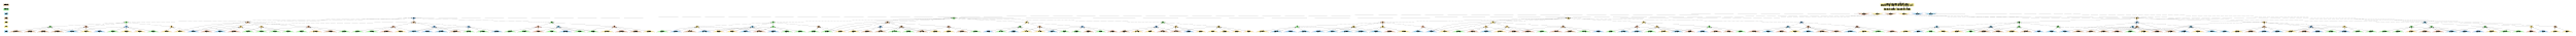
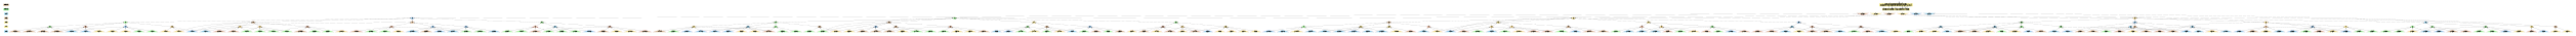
  digraph {
    node [color=brown fillcolor=tan shape=triangle style=filled]
    edge [dir=back style=solid]
    LevelTitle1 [shape=plaintext]
    LevelTitle2 [fillcolor=palegreen shape=plaintext]
    Level4 [color=deeppink fillcolor=skyblue shape=plaintext]
    Level3 [shape=plaintext]
    Level2 [color=deeppink fillcolor=khaki shape=plaintext]
    Level1 [fillcolor=khaki shape=plaintext]
    Level0 [color=deeppink fillcolor=skyblue shape=plaintext]
    n8 [color=deeppink fillcolor=khaki fontname="Times-Roman" fontsize=20 label="Network structure visualized by ABC\nBenchmark \"top\". Time was Wed Oct 16 16:07:34 2024. " shape=plaintext]
    n9 [fillcolor=khaki fontname="Times-Roman" fontsize=18 label="The network contains 74 logic nodes and 0 latches.\n" shape=plaintext]
    n10 [color=deeppink label=pv198_3_ shape=invtriangle]
    n11 [fillcolor=khaki label=pv198_0_ shape=invtriangle]
    n12 [label=pv198_2_ shape=invtriangle]
    n13 [color=deeppink fillcolor=khaki label=pv198_1_ shape=invtriangle]
    n14 [color=deeppink fillcolor=skyblue label=pv194_0_ shape=invtriangle]
    n15 [fillcolor=skyblue label=pv194_1_ shape=invtriangle]
    n16 [color=deeppink fillcolor=skyblue label="200\n" shape=ellipse]
    n17 [fillcolor=palegreen label="218\n" shape=ellipse]
    n18 [fillcolor=khaki label="236\n" shape=ellipse]
    n19 [color=deeppink fillcolor=khaki label="254\n" shape=ellipse]
    n20 [fillcolor=palegreen label="201\n" shape=ellipse]
    n21 [color=deeppink fillcolor=palegreen label="206\n" shape=ellipse]
    n22 [label="210\n" shape=ellipse]
    n23 [label="214\n" shape=ellipse]
    n24 [color=deeppink fillcolor=palegreen label="219\n" shape=ellipse]
    n25 [fillcolor=khaki label="224\n" shape=ellipse]
    n26 [label="228\n" shape=ellipse]
    n27 [fillcolor=palegreen label="232\n" shape=ellipse]
    n28 [label="237\n" shape=ellipse]
    n29 [fillcolor=khaki label="242\n" shape=ellipse]
    n30 [fillcolor=khaki label="246\n" shape=ellipse]
    n31 [color=deeppink fillcolor=skyblue label="250\n" shape=ellipse]
    n32 [color=deeppink fillcolor=palegreen label="255\n" shape=ellipse]
    n33 [fillcolor=skyblue label="260\n" shape=ellipse]
    n34 [color=deeppink fillcolor=skyblue label="264\n" shape=ellipse]
    n35 [color=deeppink fillcolor=khaki label="268\n" shape=ellipse]
    n36 [color=deeppink fillcolor=palegreen label="202\n" shape=ellipse]
    n37 [color=deeppink label="203\n" shape=ellipse]
    n38 [color=deeppink fillcolor=skyblue label="204\n" shape=ellipse]
    n39 [color=deeppink fillcolor=khaki label="205\n" shape=ellipse]
    n40 [fillcolor=skyblue label="207\n" shape=ellipse]
    n41 [color=deeppink label="208\n"]
    n42 [color=deeppink label="209\n" shape=ellipse]
    n43 [color=deeppink fillcolor=khaki label="211\n" shape=ellipse]
    n44 [color=deeppink fillcolor=khaki label="212\n" shape=ellipse]
    n45 [color=deeppink label="213\n" shape=ellipse]
    n46 [color=deeppink fillcolor=skyblue label="215\n" shape=ellipse]
    n47 [color=deeppink fillcolor=skyblue label="216\n" shape=ellipse]
    n48 [color=deeppink label="217\n" shape=ellipse]
    n49 [fillcolor=khaki label="220\n" shape=ellipse]
    n50 [fillcolor=palegreen label="221\n" shape=ellipse]
    n51 [fillcolor=skyblue label="222\n" shape=ellipse]
    n52 [label="223\n" shape=ellipse]
    n53 [color=deeppink fillcolor=palegreen label="225\n" shape=ellipse]
    n54 [label="226\n" shape=ellipse]
    n55 [color=deeppink fillcolor=skyblue label="227\n" shape=ellipse]
    n56 [label="229\n" shape=ellipse]
    n57 [color=deeppink fillcolor=skyblue label="230\n" shape=ellipse]
    n58 [color=deeppink label="231\n" shape=ellipse]
-   n59 [color=deeppink fillcolor=skyblue label="233\n" shape=ellipse]
+   n59 [color=deeppink label="233\n" shape=ellipse]
    n60 [color=deeppink fillcolor=khaki label="234\n" shape=ellipse]
    n61 [fillcolor=khaki label="235\n" shape=ellipse]
    n62 [fillcolor=khaki label="238\n" shape=ellipse]
    n63 [fillcolor=khaki label="239\n" shape=ellipse]
    n64 [fillcolor=palegreen label="240\n" shape=ellipse]
    n65 [color=deeppink label="241\n" shape=ellipse]
    n66 [color=deeppink fillcolor=khaki label="243\n" shape=ellipse]
    n67 [color=deeppink label="244\n" shape=ellipse]
    n68 [fillcolor=palegreen label="245\n" shape=ellipse]
    n69 [color=deeppink fillcolor=khaki label="247\n" shape=ellipse]
    n70 [color=deeppink fillcolor=khaki label="248\n" shape=ellipse]
    n71 [label="249\n" shape=ellipse]
    n72 [fillcolor=skyblue label="251\n" shape=ellipse]
    n73 [color=deeppink label="252\n" shape=ellipse]
    n74 [color=deeppink label="253\n" shape=ellipse]
    n75 [fillcolor=skyblue label="256\n" shape=ellipse]
    n76 [fillcolor=palegreen label="257\n" shape=ellipse]
    n77 [fillcolor=skyblue label="258\n" shape=ellipse]
    n78 [fillcolor=palegreen label="259\n" shape=ellipse]
    n79 [color=deeppink fillcolor=palegreen label="261\n" shape=ellipse]
    n80 [fillcolor=palegreen label="262\n" shape=ellipse]
    n81 [color=deeppink fillcolor=palegreen label="263\n" shape=ellipse]
    n82 [fillcolor=skyblue label="265\n" shape=ellipse]
    n83 [fillcolor=skyblue label="266\n" shape=ellipse]
    n84 [label="267\n" shape=ellipse]
    n85 [color=deeppink fillcolor=skyblue label="269\n" shape=ellipse]
    n86 [fillcolor=khaki label="270\n" shape=ellipse]
    n87 [label="271\n" shape=ellipse]
    n88 [fillcolor=khaki label="272\n" shape=ellipse]
    n89 [label="273\n" shape=ellipse]
    n90 [fillcolor=palegreen label=pv28_20_]
    n91 [fillcolor=khaki label=pv56_12_]
    n92 [fillcolor=khaki label=pv56_23_]
    n93 [color=deeppink label=pv88_6_]
    n94 [fillcolor=skyblue label=pv88_19_]
    n95 [color=deeppink fillcolor=palegreen label=pv120_16_]
    n96 [fillcolor=skyblue label=pv120_29_]
    n97 [fillcolor=skyblue label=pv168_9_]
    n98 [color=deeppink label=pv180_10_]
    n99 [color=deeppink fillcolor=palegreen label=pv28_10_]
    n100 [fillcolor=khaki label=pv56_13_]
    n101 [fillcolor=skyblue label=pv56_22_]
    n102 [fillcolor=palegreen label=pv88_7_]
    n103 [label=pv88_29_]
    n104 [fillcolor=palegreen label=pv120_15_]
    n105 [fillcolor=skyblue label=pv180_4_]
    n106 [color=deeppink fillcolor=skyblue label=pv56_14_]
    n107 [color=deeppink fillcolor=skyblue label=pv56_25_]
    n108 [fillcolor=palegreen label=pv88_8_]
    n109 [color=deeppink fillcolor=palegreen label=pv88_17_]
    n110 [fillcolor=skyblue label=pv88_28_]
    n111 [color=deeppink fillcolor=skyblue label=pv120_18_]
    n112 [color=deeppink fillcolor=palegreen label=pv180_5_]
    n113 [fillcolor=skyblue label=pv180_12_]
    n114 [color=deeppink fillcolor=skyblue label=pv192_0_]
    n115 [color=deeppink fillcolor=khaki label=pv56_15_]
    n116 [color=deeppink fillcolor=palegreen label=pv56_24_]
    n117 [color=deeppink label=pv88_9_]
    n118 [fillcolor=skyblue label=pv88_18_]
    n119 [fillcolor=palegreen label=pv88_27_]
    n120 [color=deeppink fillcolor=khaki label=pv120_17_]
    n121 [color=deeppink label=pv168_8_]
    n122 [color=deeppink fillcolor=skyblue label=pv180_6_]
    n123 [fillcolor=skyblue label=pv88_2_]
    n124 [color=deeppink fillcolor=skyblue label=pv88_15_]
    n125 [color=deeppink fillcolor=khaki label=pv88_26_]
    n126 [label=pv120_12_]
    n127 [fillcolor=palegreen label=pv88_3_]
    n128 [color=deeppink label=pv88_16_]
    n129 [color=deeppink fillcolor=palegreen label=pv88_25_]
    n130 [color=deeppink fillcolor=palegreen label=pv120_11_]
    n131 [fillcolor=palegreen label=pv180_0_]
    n132 [fillcolor=khaki label=pv56_10_]
    n133 [color=deeppink fillcolor=skyblue label=pv56_21_]
    n134 [color=deeppink fillcolor=skyblue label=pv88_4_]
    n135 [color=deeppink label=pv88_13_]
    n136 [fillcolor=palegreen label=pv88_24_]
    n137 [color=deeppink label=pv120_14_]
    n138 [label=pv126_5_]
    n139 [color=deeppink label=pv180_1_]
+   n140 [fillcolor=khaki label=pv56_11_]
    n141 [color=deeppink fillcolor=palegreen label=pv56_20_]
    n142 [fillcolor=palegreen label=pv88_5_]
    n143 [label=pv88_14_]
    n144 [label=pv88_23_]
    n145 [color=deeppink label=pv120_13_]
    n146 [fillcolor=palegreen label=pv180_2_]
    n147 [color=deeppink fillcolor=khaki label=pv28_8_]
    n148 [fillcolor=skyblue label=pv56_5_]
    n149 [color=deeppink label=pv88_11_]
    n150 [fillcolor=khaki label=pv88_22_]
    n151 [label=pv120_5_]
    n152 [fillcolor=palegreen label=pv132_0_]
    n153 [fillcolor=palegreen label=pv156_6_]
    n154 [fillcolor=skyblue label=pv168_1_]
    n155 [color=deeppink fillcolor=skyblue label=pv189_0_]
    n156 [color=deeppink fillcolor=khaki label=pv28_9_]
    n157 [color=deeppink fillcolor=palegreen label=pv56_4_]
    n158 [fillcolor=skyblue label=pv88_12_]
    n159 [fillcolor=skyblue label=pv88_21_]
    n160 [color=deeppink fillcolor=skyblue label=pv120_6_]
    n161 [color=deeppink fillcolor=skyblue label=pv156_5_]
    n162 [color=deeppink fillcolor=khaki label=pv156_10_]
    n163 [fillcolor=palegreen label=pv168_2_]
    n164 [color=deeppink fillcolor=khaki label=pv189_1_]
    n165 [color=deeppink fillcolor=khaki label=pv28_6_]
    n166 [color=deeppink fillcolor=khaki label=pv56_7_]
    n167 [color=deeppink label=pv88_20_]
    n168 [fillcolor=khaki label=pv120_3_]
    n169 [fillcolor=skyblue label=pv120_10_]
    n170 [color=deeppink fillcolor=khaki label=pv156_8_]
    n171 [fillcolor=skyblue label=pv189_2_]
    n172 [fillcolor=khaki label=pv28_7_]
    n173 [fillcolor=khaki label=pv56_6_]
    n174 [fillcolor=khaki label=pv88_10_]
    n175 [label=pv120_4_]
    n176 [fillcolor=skyblue label=pv168_0_]
    n177 [fillcolor=skyblue label=pv28_4_]
    n178 [label=pv56_9_]
    n179 [fillcolor=skyblue label=pv120_1_]
    n180 [fillcolor=khaki label=pv168_5_]
    n181 [color=deeppink fillcolor=skyblue label=pv28_5_]
    n182 [color=deeppink fillcolor=skyblue label=pv56_8_]
    n183 [fillcolor=khaki label=pv120_2_]
    n184 [color=deeppink fillcolor=skyblue label=pv156_9_]
    n185 [color=deeppink fillcolor=khaki label=pv156_14_]
    n186 [fillcolor=skyblue label=pv168_6_]
    n187 [fillcolor=palegreen label=pv28_2_]
    n188 [color=deeppink fillcolor=khaki label=pv156_13_]
    n189 [color=deeppink label=pv28_3_]
    n190 [label=pv120_0_]
    n191 [label=pv156_12_]
    n192 [color=deeppink label=pv168_4_]
    n193 [color=deeppink label=pv98_0_]
    n194 [color=deeppink fillcolor=skyblue label=pv186_1_]
    n195 [fillcolor=khaki label=pv28_1_]
    n196 [color=deeppink label=pv144_4_]
    n197 [fillcolor=skyblue label=pv186_2_]
    n198 [color=deeppink label=pv144_5_]
    n199 [fillcolor=skyblue label=pv156_0_]
    n200 [label=pv132_5_]
    n201 [color=deeppink fillcolor=khaki label=pv144_6_]
    n202 [fillcolor=khaki label=pv56_1_]
    n203 [color=deeppink fillcolor=khaki label=pv120_9_]
    n204 [label=pv120_30_]
    n205 [color=deeppink fillcolor=skyblue label=pv132_4_]
    n206 [label=pv156_2_]
    n207 [color=deeppink fillcolor=skyblue label=pv56_0_]
    n208 [fillcolor=palegreen label=pv88_30_]
    n209 [color=deeppink fillcolor=palegreen label=pv132_3_]
    n210 [label=pv144_8_]
    n211 [color=deeppink fillcolor=khaki label=pv156_1_]
    n212 [fillcolor=palegreen label=pv28_19_]
    n213 [color=deeppink fillcolor=palegreen label=pv56_3_]
    n214 [fillcolor=palegreen label=pv88_31_]
    n215 [color=deeppink label=pv120_7_]
    n216 [fillcolor=palegreen label=pv132_2_]
    n217 [label=pv144_9_]
    n218 [fillcolor=khaki label=pv156_4_]
    n219 [label=pv56_2_]
    n220 [fillcolor=skyblue label=pv120_8_]
    n221 [fillcolor=khaki label=pv120_20_]
    n222 [color=deeppink label=pv132_1_]
    n223 [label=pv186_0_]
    n224 [color=deeppink fillcolor=skyblue label=pv28_17_]
    n225 [fillcolor=skyblue label=pv120_21_]
    n226 [fillcolor=khaki label=pv126_3_]
    n227 [fillcolor=palegreen label=pv144_10_]
    n228 [fillcolor=skyblue label=pv168_12_]
    n229 [color=deeppink fillcolor=palegreen label=pv183_2_]
    n230 [fillcolor=palegreen label=pv28_18_]
    n231 [label=pv28_27_]
    n232 [fillcolor=khaki label=pv120_22_]
    n233 [fillcolor=khaki label=pv126_4_]
    n234 [color=deeppink fillcolor=khaki label=pv28_15_]
    n235 [color=deeppink label=pv28_26_]
    n236 [label=pv88_0_]
    n237 [color=deeppink label=pv120_23_]
    n238 [fillcolor=skyblue label=pv126_1_]
    n239 [color=deeppink label=pv144_12_]
    n240 [color=deeppink fillcolor=skyblue label=pv168_14_]
    n241 [fillcolor=palegreen label=pv28_16_]
    n242 [color=deeppink label=pv28_25_]
    n243 [fillcolor=skyblue label=pv88_1_]
    n244 [fillcolor=palegreen label=pv120_24_]
    n245 [color=deeppink fillcolor=khaki label=pv120_31_]
    n246 [color=deeppink fillcolor=khaki label=pv126_2_]
    n247 [fillcolor=skyblue label=pv168_13_]
    n248 [fillcolor=palegreen label=pv28_13_]
    n249 [color=deeppink fillcolor=palegreen label=pv28_24_]
    n250 [color=deeppink fillcolor=palegreen label=pv56_16_]
    n251 [color=deeppink fillcolor=palegreen label=pv56_27_]
    n252 [color=deeppink fillcolor=skyblue label=pv120_25_]
    n253 [label=pv144_14_]
    n254 [label=pv180_14_]
    n255 [color=deeppink fillcolor=khaki label=pv192_2_]
    n256 [color=deeppink fillcolor=skyblue label=pv28_14_]
    n257 [label=pv28_23_]
    n258 [fillcolor=palegreen label=pv56_17_]
    n259 [color=deeppink label=pv56_26_]
    n260 [fillcolor=khaki label=pv120_19_]
    n261 [color=deeppink fillcolor=palegreen label=pv120_26_]
    n262 [fillcolor=palegreen label=pv126_0_]
    n263 [color=deeppink fillcolor=khaki label=pv144_0_]
    n264 [color=deeppink fillcolor=skyblue label=pv144_13_]
    n265 [fillcolor=palegreen label=pv180_8_]
    n266 [label=pv180_13_]
    n267 [color=deeppink fillcolor=khaki label=pv192_1_]
    n268 [label=pv28_11_]
    n269 [color=deeppink fillcolor=skyblue label=pv28_22_]
    n270 [color=deeppink fillcolor=skyblue label=pv56_18_]
    n271 [color=deeppink label=pv120_27_]
    n272 [fillcolor=khaki label=pv144_1_]
    n273 [color=deeppink label=pv168_10_]
    n274 [fillcolor=palegreen label=pv180_9_]
    n275 [fillcolor=palegreen label=pv183_0_]
    n276 [label=pv28_12_]
    n277 [color=deeppink label=pv28_21_]
    n278 [fillcolor=khaki label=pv56_19_]
    n279 [color=deeppink fillcolor=palegreen label=pv120_28_]
    n280 [color=deeppink fillcolor=palegreen label=pv144_2_]
    n281 [color=deeppink fillcolor=khaki label=pv183_1_]
    subgraph sub_1 {
      LevelTitle1
      LevelTitle2
      Level4
      Level3
      Level2
      Level1
      Level0
    }
    subgraph sub_2 {
      rank=same
      LevelTitle1
      n8
    }
    subgraph sub_3 {
      rank=same
      LevelTitle2
      n9
    }
    subgraph sub_4 {
      rank=same
      Level4
      n10
      n11
      n12
      n13
      n14
      n15
    }
    subgraph sub_5 {
      rank=same
      Level3
      n16
      n17
      n18
      n19
    }
    subgraph sub_6 {
      rank=same
      Level2
      n20
      n21
      n22
      n23
      n24
      n25
      n26
      n27
      n28
      n29
      n30
      n31
      n32
      n33
      n34
      n35
    }
    subgraph sub_7 {
      rank=same
      Level1
      n36
      n37
      n38
      n39
      n40
      n41
      n42
      n43
      n44
      n45
      n46
      n47
      n48
      n49
      n50
      n51
      n52
      n53
      n54
      n55
      n56
      n57
      n58
      n59
      n60
      n61
      n62
      n63
      n64
      n65
      n66
      n67
      n68
      n69
      n70
      n71
      n72
      n73
      n74
      n75
      n76
      n77
      n78
      n79
      n80
      n81
      n82
      n83
      n84
      n85
      n86
      n87
      n88
      n89
    }
    subgraph sub_8 {
      rank=same
      Level0
      n90
      n91
      n92
      n93
      n94
      n95
      n96
      n97
      n98
      n99
      n100
      n101
      n102
      n103
      n104
      n105
      n106
      n107
      n108
      n109
      n110
      n111
      n112
      n113
      n114
      n115
      n116
      n117
      n118
      n119
      n120
      n121
      n122
      n123
      n124
      n125
      n126
      n127
      n128
      n129
      n130
      n131
      n132
      n133
      n134
      n135
      n136
      n137
      n138
      n139
+     n140
      n141
      n142
      n143
      n144
      n145
      n146
      n147
      n148
      n149
      n150
      n151
      n152
      n153
      n154
      n155
      n156
      n157
      n158
      n159
      n160
      n161
      n162
      n163
      n164
      n165
      n166
      n167
      n168
      n169
      n170
      n171
      n172
      n173
      n174
      n175
      n176
      n177
      n178
      n179
      n180
      n181
      n182
      n183
      n184
      n185
      n186
      n187
      n188
      n189
      n190
      n191
      n192
      n193
      n194
      n195
      n196
      n197
      n198
      n199
      n200
      n201
      n202
      n203
      n204
      n205
      n206
      n207
      n208
      n209
      n210
      n211
      n212
      n213
      n214
      n215
      n216
      n217
      n218
      n219
      n220
      n221
      n222
      n223
      n224
      n225
      n226
      n227
      n228
      n229
      n230
      n231
      n232
      n233
      n234
      n235
      n236
      n237
      n238
      n239
      n240
      n241
      n242
      n243
      n244
      n245
      n246
      n247
      n248
      n249
      n250
      n251
      n252
      n253
      n254
      n255
      n256
      n257
      n258
      n259
      n260
      n261
      n262
      n263
      n264
      n265
      n266
      n267
      n268
      n269
      n270
      n271
      n272
      n273
      n274
      n275
      n276
      n277
      n278
      n279
      n280
      n281
    }
    LevelTitle1 -> LevelTitle2 [style=invis]
    LevelTitle2 -> Level4 [style=invis]
    Level4 -> Level3 [style=invis]
    Level3 -> Level2 [style=invis]
    Level2 -> Level1 [style=invis]
    Level1 -> Level0 [style=invis]
    n8 -> n9 [style=invis]
    n9 -> n10 [style=invis]
    n9 -> n11 [style=invis]
    n9 -> n12 [style=invis]
    n9 -> n13 [style=invis]
    n9 -> n14 [style=invis]
    n9 -> n15 [style=invis]
    n10 -> n11 [style=invis]
    n10 -> n16
    n11 -> n12 [style=invis]
    n11 -> n17
    n12 -> n13 [style=invis]
    n12 -> n18
    n13 -> n14 [style=invis]
    n13 -> n19
    n14 -> n15 [style=invis]
    n14 -> n88
    n15 -> n89
    n16 -> n20
    n16 -> n21
    n16 -> n22
    n16 -> n23
    n17 -> n24
    n17 -> n25
    n17 -> n26
    n17 -> n27
    n17 -> n275
    n18 -> n28
    n18 -> n29
    n18 -> n30
    n18 -> n31
    n18 -> n155
    n19 -> n32
    n19 -> n33
    n19 -> n34
    n19 -> n35
    n20 -> n36
    n20 -> n37
    n20 -> n38
    n20 -> n39
    n21 -> n40
    n21 -> n41
    n21 -> n42
    n22 -> n43
    n22 -> n44
    n22 -> n45
    n22 -> n114
    n22 -> n267
    n23 -> n46
    n23 -> n47
    n23 -> n48
    n23 -> n114
    n24 -> n49
    n24 -> n50
    n24 -> n51
    n24 -> n52
    n25 -> n53
    n25 -> n54
    n25 -> n55
    n26 -> n56
    n26 -> n57
    n26 -> n58
    n26 -> n275
    n26 -> n281
    n27 -> n59
    n27 -> n60
    n27 -> n61
    n28 -> n62
    n28 -> n63
    n28 -> n64
    n28 -> n65
    n29 -> n66
    n29 -> n67
    n29 -> n68
    n30 -> n69
    n30 -> n70
    n30 -> n71
    n30 -> n164
    n31 -> n72
    n31 -> n73
    n31 -> n74
    n32 -> n75
    n32 -> n76
    n32 -> n77
    n32 -> n78
    n33 -> n79
    n33 -> n80
    n33 -> n81
    n34 -> n82
    n34 -> n83
    n34 -> n84
    n34 -> n194
    n34 -> n223
    n35 -> n85
    n35 -> n86
    n35 -> n87
    n35 -> n223
    n36 -> n113
    n36 -> n138
    n36 -> n200
    n36 -> n254
    n36 -> n266
    n37 -> n113
    n37 -> n205
    n37 -> n233
    n37 -> n266
    n38 -> n113
    n38 -> n209
    n38 -> n216
    n38 -> n226
    n38 -> n246
    n39 -> n114
    n39 -> n255
    n39 -> n267
    n40 -> n129
    n40 -> n131
    n40 -> n139
    n40 -> n146
    n40 -> n252
    n41 -> n131
    n41 -> n136
    n41 -> n139
    n41 -> n244
    n42 -> n131
    n42 -> n144
    n42 -> n150
    n42 -> n232
    n42 -> n237
    n43 -> n98
    n43 -> n222
    n43 -> n238
    n43 -> n265
    n43 -> n274
    n44 -> n152
    n44 -> n262
    n44 -> n265
    n44 -> n274
    n45 -> n204
    n45 -> n208
    n45 -> n214
    n45 -> n245
    n45 -> n265
    n46 -> n96
    n46 -> n103
    n46 -> n105
    n46 -> n112
    n46 -> n122
    n47 -> n105
    n47 -> n110
    n47 -> n112
    n47 -> n279
    n48 -> n105
    n48 -> n119
    n48 -> n125
    n48 -> n261
    n48 -> n271
    n49 -> n224
    n49 -> n239
    n49 -> n253
    n49 -> n258
    n49 -> n264
    n50 -> n239
    n50 -> n241
    n50 -> n250
    n50 -> n264
    n51 -> n106
    n51 -> n115
    n51 -> n234
    n51 -> n239
    n51 -> n256
    n52 -> n229
    n52 -> n275
    n52 -> n281
    n53 -> n148
    n53 -> n181
    n53 -> n263
    n53 -> n272
    n53 -> n280
    n54 -> n157
    n54 -> n177
    n54 -> n263
    n54 -> n272
    n55 -> n187
    n55 -> n189
    n55 -> n213
    n55 -> n219
    n55 -> n263
    n56 -> n100
    n56 -> n210
    n56 -> n217
    n56 -> n227
    n56 -> n248
    n57 -> n91
    n57 -> n210
    n57 -> n217
    n57 -> n276
    n58 -> n99
    n58 -> n132
+   n58 -> n140
    n58 -> n210
    n58 -> n268
    n59 -> n156
    n59 -> n178
    n59 -> n196
    n59 -> n198
    n59 -> n201
    n60 -> n147
    n60 -> n182
    n60 -> n196
    n60 -> n198
    n61 -> n165
    n61 -> n166
    n61 -> n172
    n61 -> n173
    n61 -> n196
    n62 -> n159
    n62 -> n225
    n62 -> n228
    n62 -> n240
    n62 -> n247
    n63 -> n167
    n63 -> n221
    n63 -> n228
    n63 -> n247
    n64 -> n94
    n64 -> n111
    n64 -> n118
    n64 -> n228
    n64 -> n260
    n65 -> n155
    n65 -> n164
    n65 -> n171
    n66 -> n117
    n66 -> n154
    n66 -> n163
    n66 -> n176
    n66 -> n203
    n67 -> n108
    n67 -> n154
    n67 -> n176
    n67 -> n220
    n68 -> n93
    n68 -> n102
    n68 -> n160
    n68 -> n176
    n68 -> n215
    n69 -> n97
    n69 -> n109
    n69 -> n120
    n69 -> n121
    n69 -> n273
    n70 -> n95
    n70 -> n97
    n70 -> n121
    n70 -> n128
    n71 -> n104
    n71 -> n121
    n71 -> n124
    n71 -> n137
    n71 -> n143
    n72 -> n135
    n72 -> n145
    n72 -> n180
    n72 -> n186
    n72 -> n192
    n73 -> n126
    n73 -> n158
    n73 -> n180
    n73 -> n192
    n74 -> n130
    n74 -> n149
    n74 -> n169
    n74 -> n174
    n74 -> n192
    n75 -> n142
    n75 -> n151
    n75 -> n185
    n75 -> n188
    n75 -> n191
    n76 -> n134
    n76 -> n175
    n76 -> n188
    n76 -> n191
    n77 -> n123
    n77 -> n127
    n77 -> n168
    n77 -> n183
    n77 -> n191
    n78 -> n194
    n78 -> n197
    n78 -> n223
    n79 -> n133
    n79 -> n199
    n79 -> n206
    n79 -> n211
    n79 -> n277
    n80 -> n90
    n80 -> n141
    n80 -> n199
    n80 -> n211
    n81 -> n199
    n81 -> n212
    n81 -> n230
    n81 -> n270
    n81 -> n278
    n82 -> n162
    n82 -> n170
    n82 -> n179
    n82 -> n184
    n82 -> n243
    n83 -> n170
    n83 -> n184
    n83 -> n190
    n83 -> n236
    n84 -> n170
    n84 -> n231
    n84 -> n235
    n84 -> n251
    n84 -> n259
    n85 -> n107
    n85 -> n153
    n85 -> n161
    n85 -> n218
    n85 -> n242
    n86 -> n116
    n86 -> n161
    n86 -> n218
    n86 -> n249
    n87 -> n92
    n87 -> n101
    n87 -> n218
    n87 -> n257
    n87 -> n269
    n88 -> n193
    n88 -> n207
    n89 -> n195
    n89 -> n202
    n155 -> n30
  }
